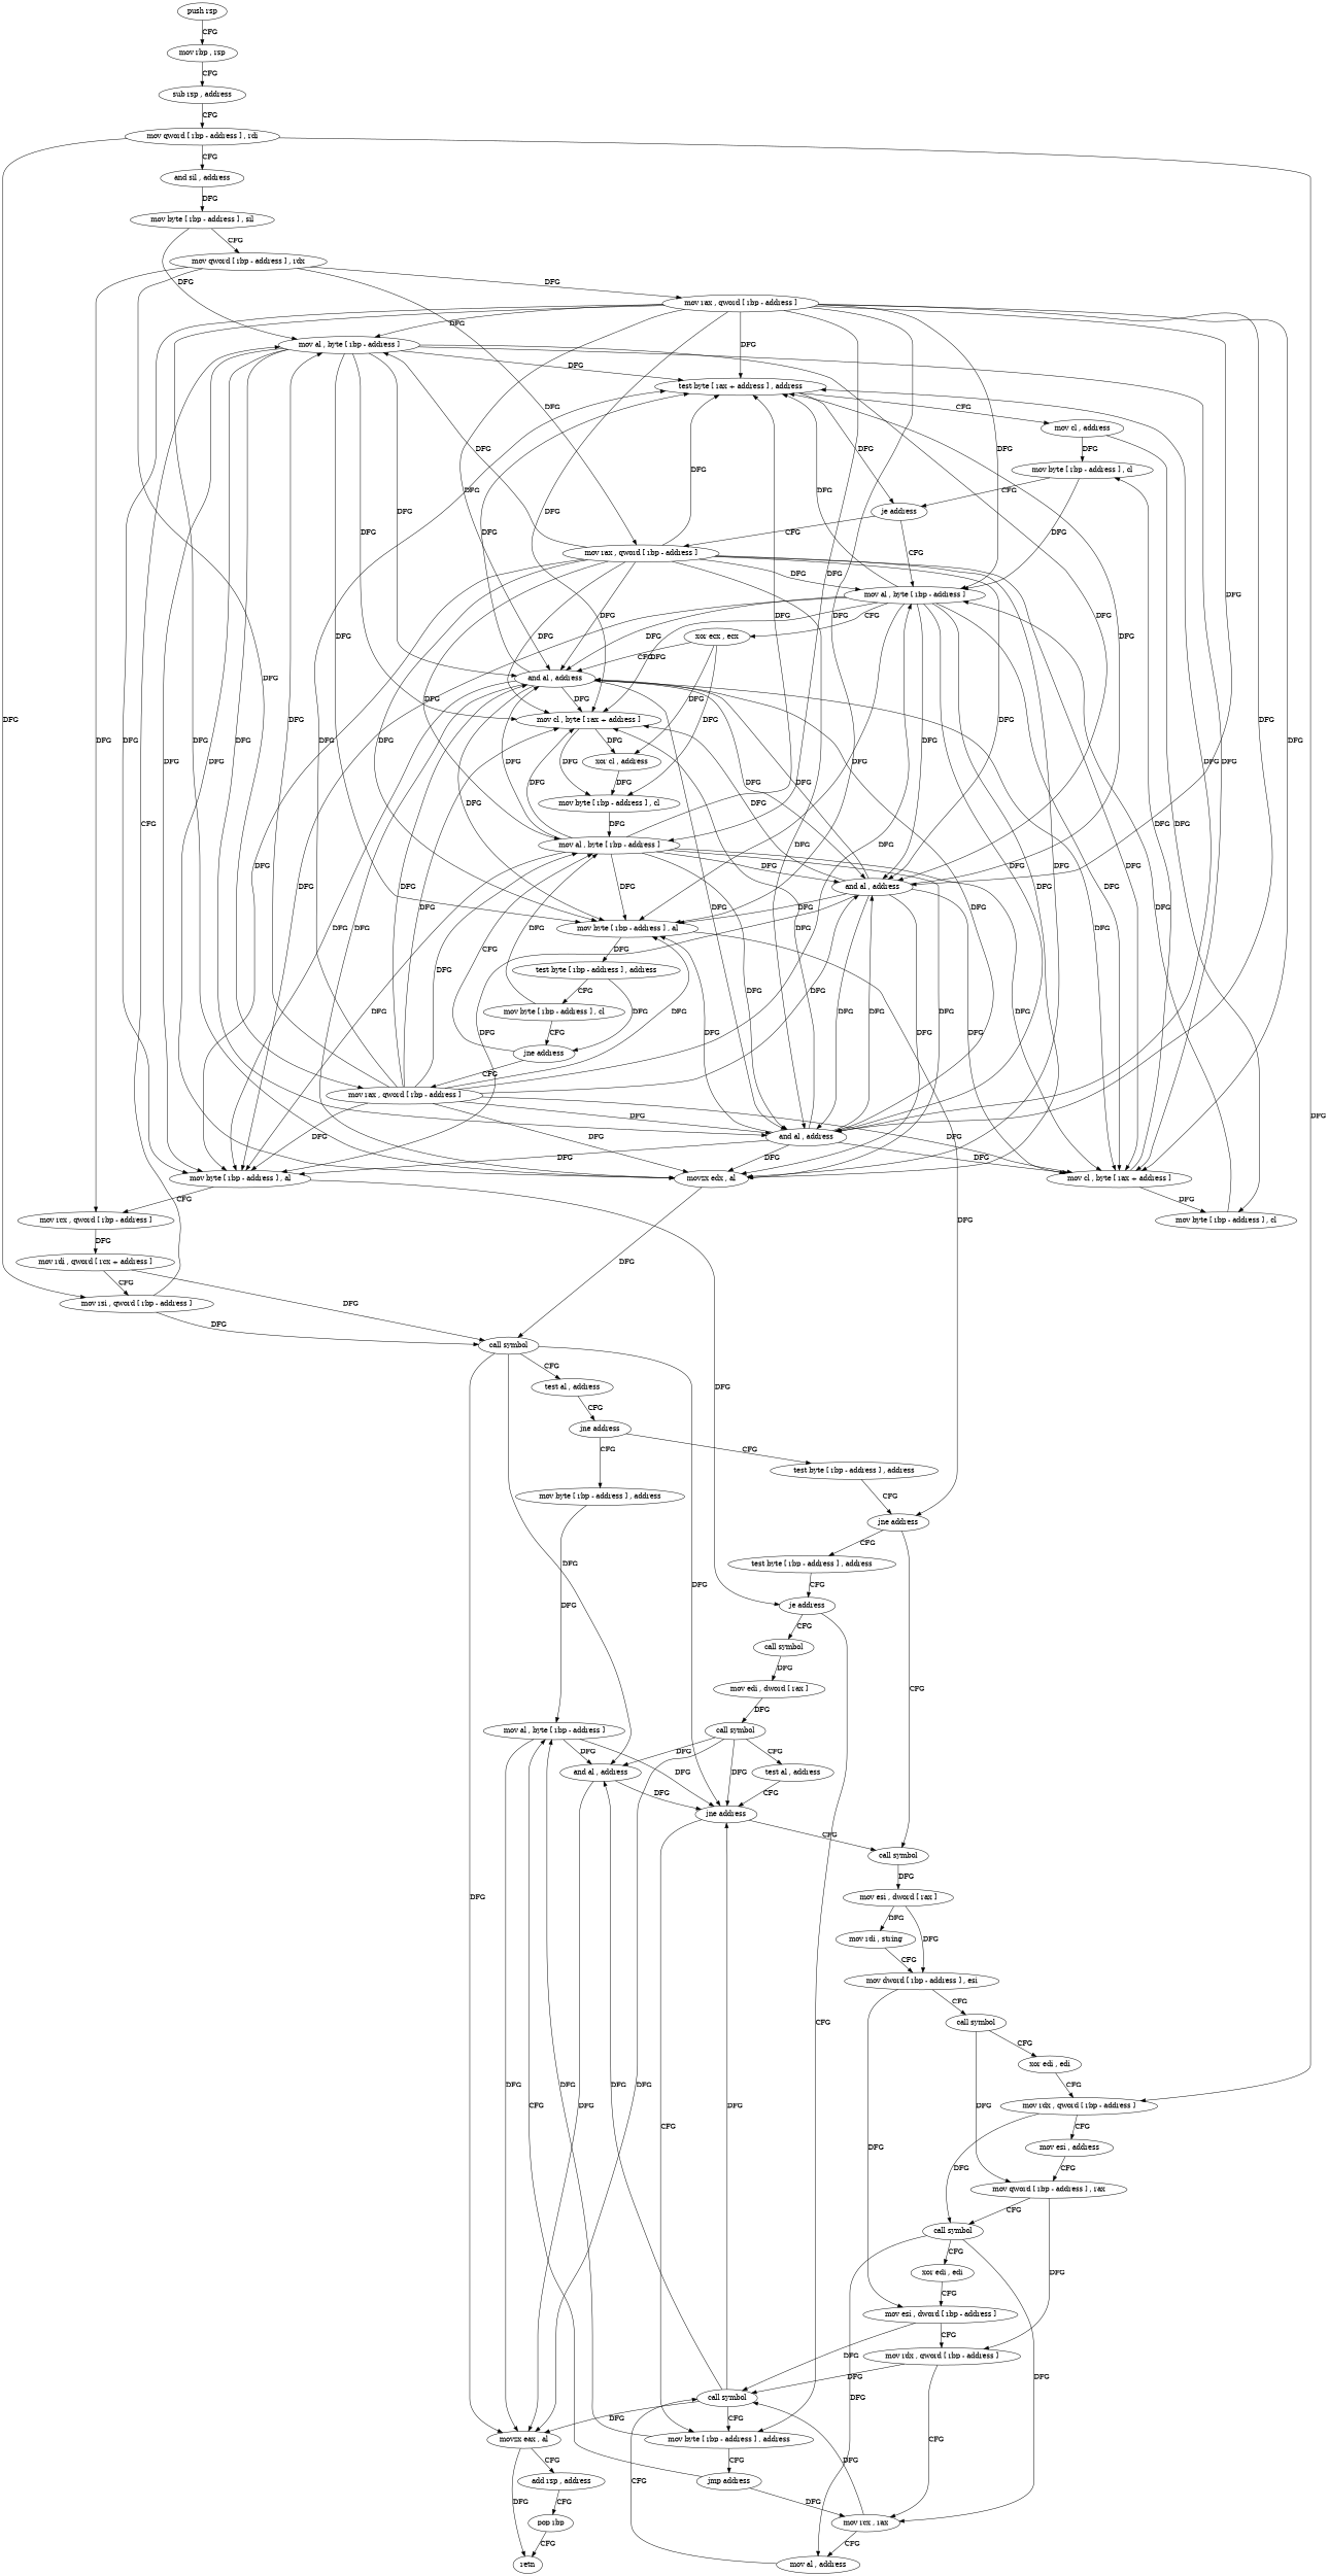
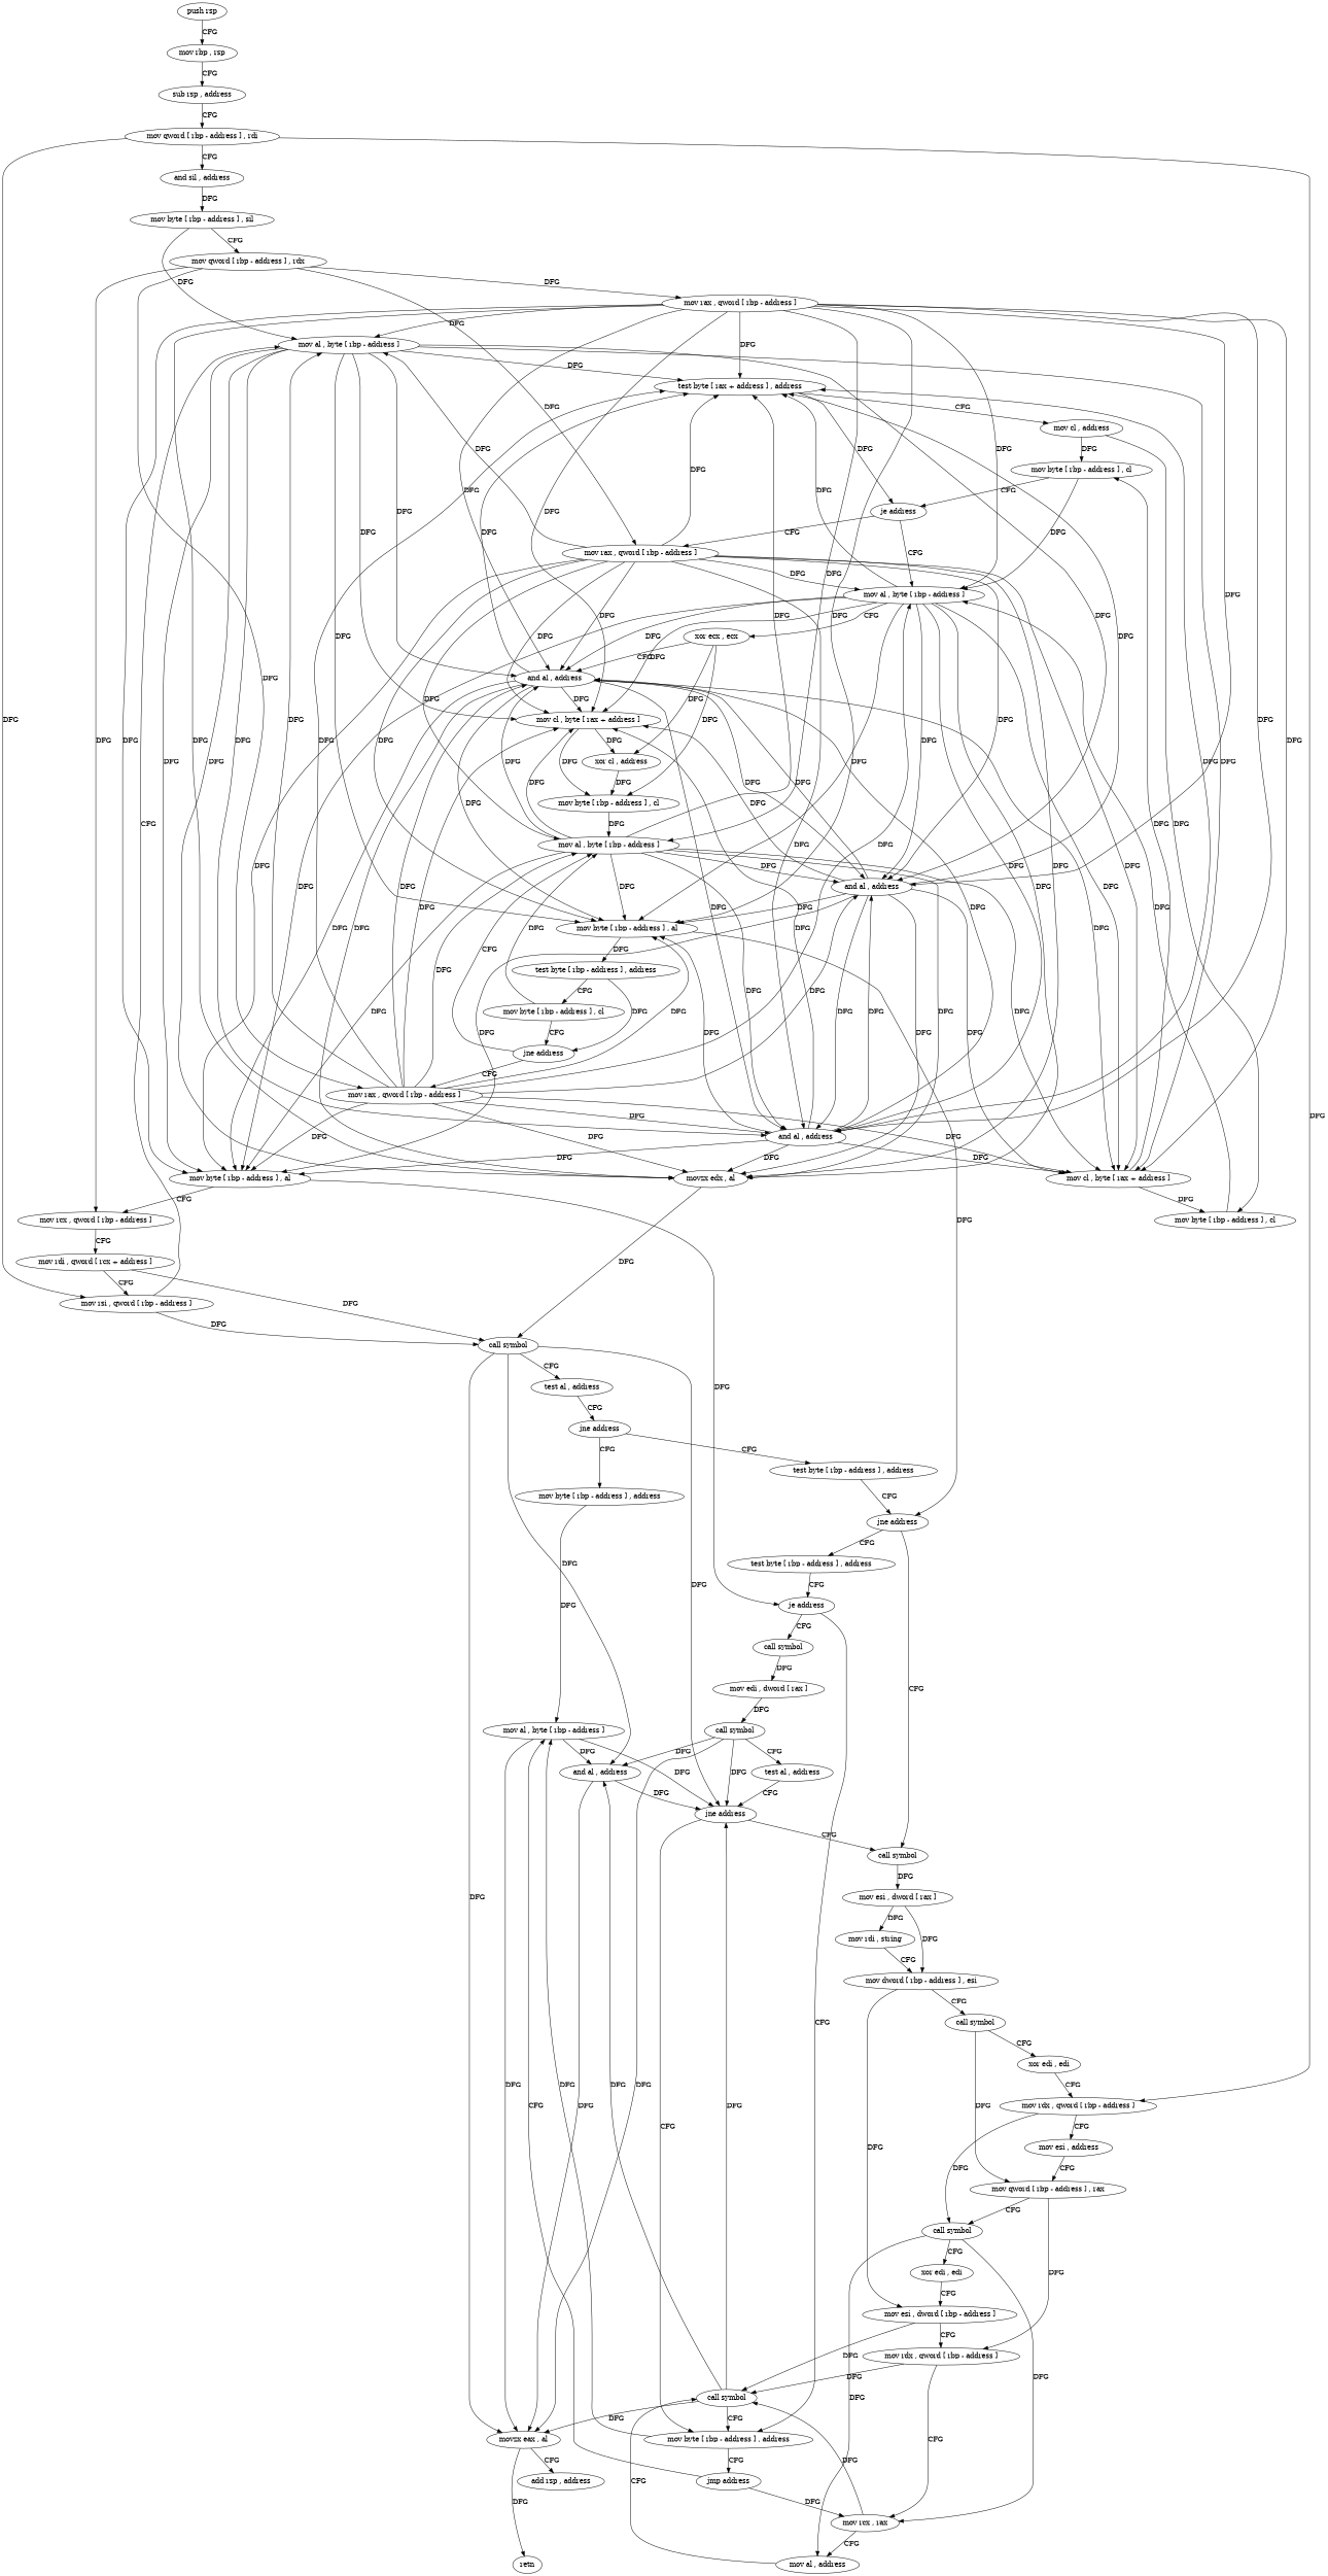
  digraph {
    n1 [label="push rsp"]
    n2 [label="mov rbp , rsp"]
    n3 [label="sub rsp , address"]
    n4 [label="mov qword [ rbp - address ] , rdi"]
    n5 [label="and sil , address"]
    n6 [label="mov rsi , qword [ rbp - address ]"]
    n7 [label="mov rdx , qword [ rbp - address ]"]
    n8 [label="mov byte [ rbp - address ] , sil"]
    n9 [label="mov al , byte [ rbp - address ]"]
    n10 [label="call symbol"]
    n11 [label="mov esi , address"]
    n12 [label="call symbol"]
    n13 [label="mov qword [ rbp - address ] , rdx"]
    n14 [label="mov rax , qword [ rbp - address ]"]
    n15 [label="mov rax , qword [ rbp - address ]"]
    n16 [label="mov rax , qword [ rbp - address ]"]
    n17 [label="mov rcx , qword [ rbp - address ]"]
    n18 [label="test byte [ rax + address ] , address"]
    n19 [label="and al , address"]
    n20 [label="mov byte [ rbp - address ] , al"]
    n21 [label="mov cl , byte [ rax + address ]"]
    n22 [label="and al , address"]
    n23 [label="mov byte [ rbp - address ] , al"]
    n24 [label="and al , address"]
    n25 [label="movzx edx , al"]
    n26 [label="mov cl , byte [ rax + address ]"]
    n27 [label="mov al , byte [ rbp - address ]"]
    n28 [label="mov al , byte [ rbp - address ]"]
    n29 [label="mov rdi , qword [ rcx + address ]"]
    n30 [label="mov cl , address"]
    n31 [label="je address"]
    n32 [label="xor ecx , ecx"]
    n33 [label="test byte [ rbp - address ] , address"]
    n34 [label="jne address"]
    n35 [label="mov byte [ rbp - address ] , cl"]
    n36 [label="mov byte [ rbp - address ] , cl"]
    n37 [label="je address"]
    n38 [label="xor cl , address"]
    n39 [label="mov byte [ rbp - address ] , cl"]
    n40 [label="mov byte [ rbp - address ] , cl"]
    n41 [label="jne address"]
    n42 [label="call symbol"]
    n43 [label="test byte [ rbp - address ] , address"]
    n44 [label="mov byte [ rbp - address ] , address"]
    n45 [label="call symbol"]
    n46 [label="test al , address"]
    n47 [label="and al , address"]
    n48 [label="movzx eax , al"]
    n49 [label="jne address"]
    n50 [label="jne address"]
    n51 [label="add rsp , address"]
    n52 [label=retn]
    n53 [label="mov byte [ rbp - address ] , address"]
    n54 [label="test byte [ rbp - address ] , address"]
    n55 [label="mov al , byte [ rbp - address ]"]
    n56 [label="mov esi , dword [ rax ]"]
    n57 [label="mov rdi , string"]
    n58 [label="mov dword [ rbp - address ] , esi"]
    n59 [label="call symbol"]
    n60 [label="mov esi , dword [ rbp - address ]"]
    n61 [label="xor edi , edi"]
    n62 [label="mov qword [ rbp - address ] , rax"]
    n63 [label="mov rdx , qword [ rbp - address ]"]
    n64 [label="call symbol"]
    n65 [label="xor edi , edi"]
    n66 [label="mov rcx , rax"]
    n67 [label="mov al , address"]
    n68 [label="jmp address"]
    n69 [label="mov edi , dword [ rax ]"]
    n70 [label="call symbol"]
-   n71 [label="pop rbp"]
    n72 [label="test al , address"]
    n1 -> n2 [label=CFG]
    n2 -> n3 [label=CFG]
    n3 -> n4 [label=CFG]
    n4 -> n5 [label=CFG]
    n4 -> n6 [label=DFG]
    n4 -> n7 [label=DFG]
    n5 -> n8 [label=DFG]
    n6 -> n9 [label=CFG]
    n6 -> n10 [label=DFG]
    n7 -> n11 [label=CFG]
    n7 -> n12 [label=DFG]
    n8 -> n9 [label=DFG]
    n8 -> n13 [label=CFG]
    n9 -> n18 [label=DFG]
    n9 -> n19 [label=DFG]
    n9 -> n20 [label=DFG]
    n9 -> n21 [label=DFG]
    n9 -> n22 [label=DFG]
    n9 -> n23 [label=DFG]
    n9 -> n24 [label=DFG]
    n9 -> n25 [label=DFG]
    n9 -> n26 [label=DFG]
    n10 -> n46 [label=CFG]
    n10 -> n47 [label=DFG]
    n10 -> n48 [label=DFG]
    n10 -> n49 [label=DFG]
    n11 -> n62 [label=CFG]
    n12 -> n65 [label=CFG]
    n12 -> n66 [label=DFG]
    n12 -> n67 [label=DFG]
    n13 -> n14 [label=DFG]
    n13 -> n15 [label=DFG]
    n13 -> n16 [label=DFG]
    n13 -> n17 [label=DFG]
    n14 -> n9 [label=DFG]
    n14 -> n18 [label=DFG]
    n14 -> n19 [label=DFG]
    n14 -> n20 [label=DFG]
    n14 -> n21 [label=DFG]
    n14 -> n22 [label=DFG]
    n14 -> n23 [label=DFG]
    n14 -> n24 [label=DFG]
    n14 -> n25 [label=DFG]
    n14 -> n26 [label=DFG]
    n14 -> n27 [label=DFG]
    n14 -> n28 [label=DFG]
    n15 -> n9 [label=DFG]
    n15 -> n18 [label=DFG]
    n15 -> n19 [label=DFG]
    n15 -> n20 [label=DFG]
    n15 -> n21 [label=DFG]
    n15 -> n22 [label=DFG]
    n15 -> n23 [label=DFG]
    n15 -> n24 [label=DFG]
    n15 -> n25 [label=DFG]
    n15 -> n26 [label=DFG]
    n15 -> n27 [label=DFG]
    n15 -> n28 [label=DFG]
    n16 -> n9 [label=DFG]
    n16 -> n18 [label=DFG]
    n16 -> n19 [label=DFG]
    n16 -> n20 [label=DFG]
    n16 -> n21 [label=DFG]
    n16 -> n22 [label=DFG]
    n16 -> n23 [label=DFG]
    n16 -> n24 [label=DFG]
    n16 -> n25 [label=DFG]
    n16 -> n26 [label=DFG]
    n16 -> n27 [label=DFG]
    n16 -> n28 [label=DFG]
-   n17 -> n29 [label=DFG]
+   n17 -> n29 [label=CFG]
    n18 -> n30 [label=CFG]
    n18 -> n31 [label=DFG]
    n19 -> n18 [label=DFG]
    n19 -> n20 [label=DFG]
    n19 -> n21 [label=DFG]
    n19 -> n22 [label=DFG]
    n19 -> n23 [label=DFG]
    n19 -> n24 [label=DFG]
    n19 -> n25 [label=DFG]
    n19 -> n26 [label=DFG]
    n20 -> n33 [label=DFG]
    n20 -> n34 [label=DFG]
    n21 -> n35 [label=DFG]
    n21 -> n36 [label=DFG]
    n22 -> n18 [label=DFG]
    n22 -> n19 [label=DFG]
    n22 -> n20 [label=DFG]
    n22 -> n21 [label=DFG]
    n22 -> n23 [label=DFG]
    n22 -> n24 [label=DFG]
    n22 -> n25 [label=DFG]
    n22 -> n26 [label=DFG]
    n23 -> n17 [label=CFG]
    n23 -> n37 [label=DFG]
    n24 -> n18 [label=DFG]
    n24 -> n19 [label=DFG]
    n24 -> n20 [label=DFG]
    n24 -> n21 [label=DFG]
    n24 -> n22 [label=DFG]
    n24 -> n23 [label=DFG]
    n24 -> n25 [label=DFG]
    n24 -> n26 [label=DFG]
    n25 -> n10 [label=DFG]
    n26 -> n38 [label=DFG]
    n26 -> n39 [label=DFG]
    n27 -> n18 [label=DFG]
    n27 -> n19 [label=DFG]
    n27 -> n20 [label=DFG]
    n27 -> n21 [label=DFG]
    n27 -> n22 [label=DFG]
    n27 -> n23 [label=DFG]
    n27 -> n24 [label=DFG]
    n27 -> n25 [label=DFG]
    n27 -> n26 [label=DFG]
    n27 -> n32 [label=CFG]
    n28 -> n18 [label=DFG]
    n28 -> n19 [label=DFG]
    n28 -> n20 [label=DFG]
    n28 -> n21 [label=DFG]
    n28 -> n22 [label=DFG]
    n28 -> n23 [label=DFG]
    n28 -> n24 [label=DFG]
    n28 -> n25 [label=DFG]
    n28 -> n26 [label=DFG]
    n29 -> n6 [label=CFG]
    n29 -> n10 [label=DFG]
    n30 -> n35 [label=DFG]
    n30 -> n36 [label=DFG]
    n31 -> n15 [label=CFG]
    n31 -> n27 [label=CFG]
    n32 -> n19 [label=CFG]
    n32 -> n38 [label=DFG]
    n32 -> n39 [label=DFG]
    n33 -> n40 [label=CFG]
    n33 -> n41 [label=DFG]
    n34 -> n42 [label=CFG]
    n34 -> n43 [label=CFG]
    n35 -> n27 [label=DFG]
    n35 -> n31 [label=CFG]
    n36 -> n27 [label=DFG]
    n37 -> n44 [label=CFG]
    n37 -> n45 [label=CFG]
    n38 -> n39 [label=DFG]
    n39 -> n28 [label=DFG]
    n40 -> n28 [label=DFG]
    n40 -> n41 [label=CFG]
    n41 -> n16 [label=CFG]
    n41 -> n28 [label=CFG]
    n42 -> n56 [label=DFG]
    n43 -> n37 [label=CFG]
    n44 -> n55 [label=DFG]
    n44 -> n68 [label=CFG]
    n45 -> n69 [label=DFG]
    n46 -> n50 [label=CFG]
    n47 -> n48 [label=DFG]
    n47 -> n49 [label=DFG]
    n48 -> n51 [label=CFG]
    n48 -> n52 [label=DFG]
    n49 -> n42 [label=CFG]
    n49 -> n44 [label=CFG]
    n50 -> n53 [label=CFG]
    n50 -> n54 [label=CFG]
-   n51 -> n71 [label=CFG]
    n53 -> n55 [label=DFG]
    n54 -> n34 [label=CFG]
    n55 -> n47 [label=DFG]
    n55 -> n48 [label=DFG]
    n55 -> n49 [label=DFG]
    n56 -> n57 [label=DFG]
    n56 -> n58 [label=DFG]
    n57 -> n58 [label=CFG]
    n58 -> n59 [label=CFG]
    n58 -> n60 [label=DFG]
    n59 -> n61 [label=CFG]
    n59 -> n62 [label=DFG]
    n60 -> n63 [label=CFG]
    n60 -> n64 [label=DFG]
    n61 -> n7 [label=CFG]
    n62 -> n12 [label=CFG]
    n62 -> n63 [label=DFG]
    n63 -> n64 [label=DFG]
    n63 -> n66 [label=CFG]
    n64 -> n44 [label=CFG]
    n64 -> n47 [label=DFG]
    n64 -> n48 [label=DFG]
    n64 -> n49 [label=DFG]
    n65 -> n60 [label=CFG]
    n66 -> n64 [label=DFG]
    n66 -> n67 [label=CFG]
    n67 -> n64 [label=CFG]
    n68 -> n55 [label=CFG]
    n68 -> n66 [label=DFG]
    n69 -> n70 [label=DFG]
    n70 -> n47 [label=DFG]
    n70 -> n48 [label=DFG]
    n70 -> n49 [label=DFG]
    n70 -> n72 [label=CFG]
-   n71 -> n52 [label=CFG]
    n72 -> n49 [label=CFG]
  }
